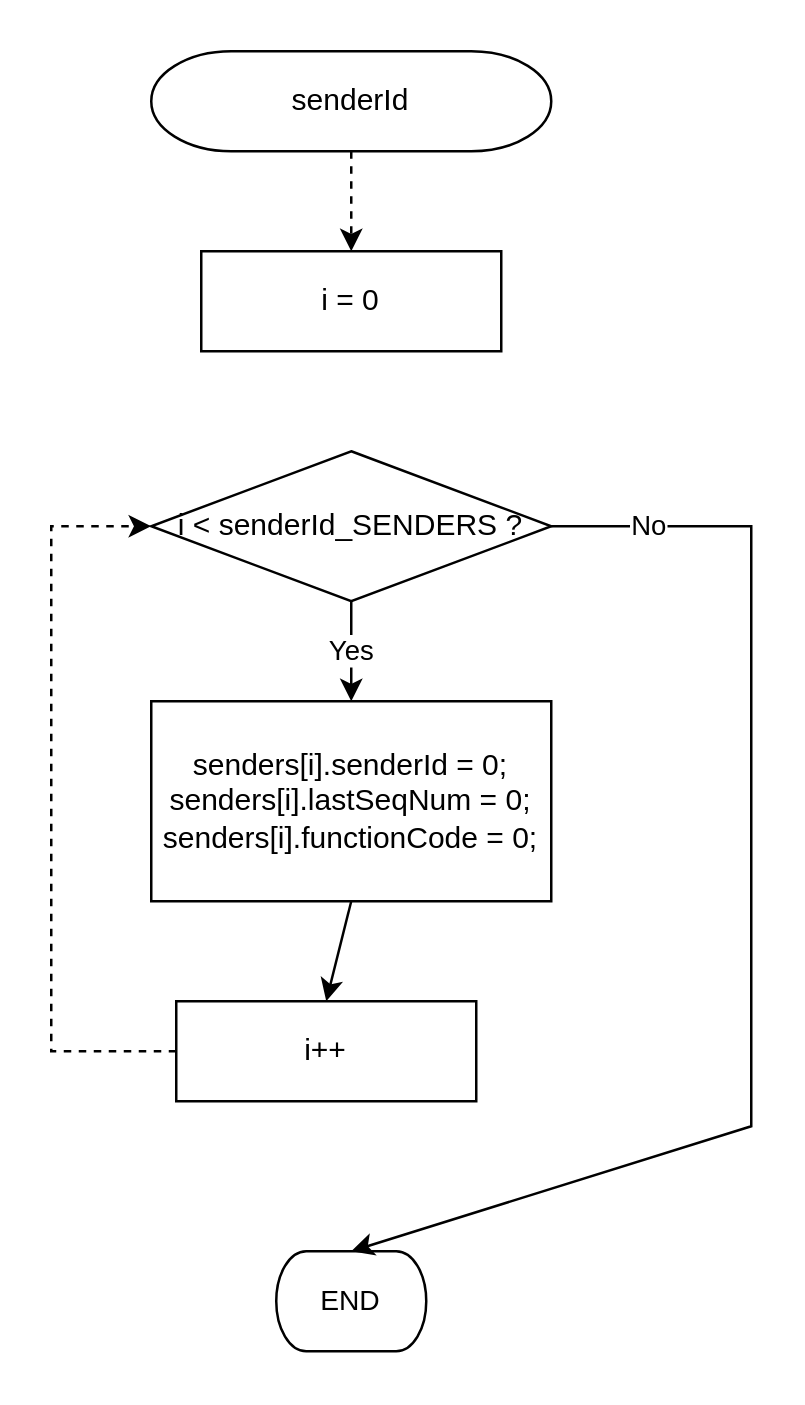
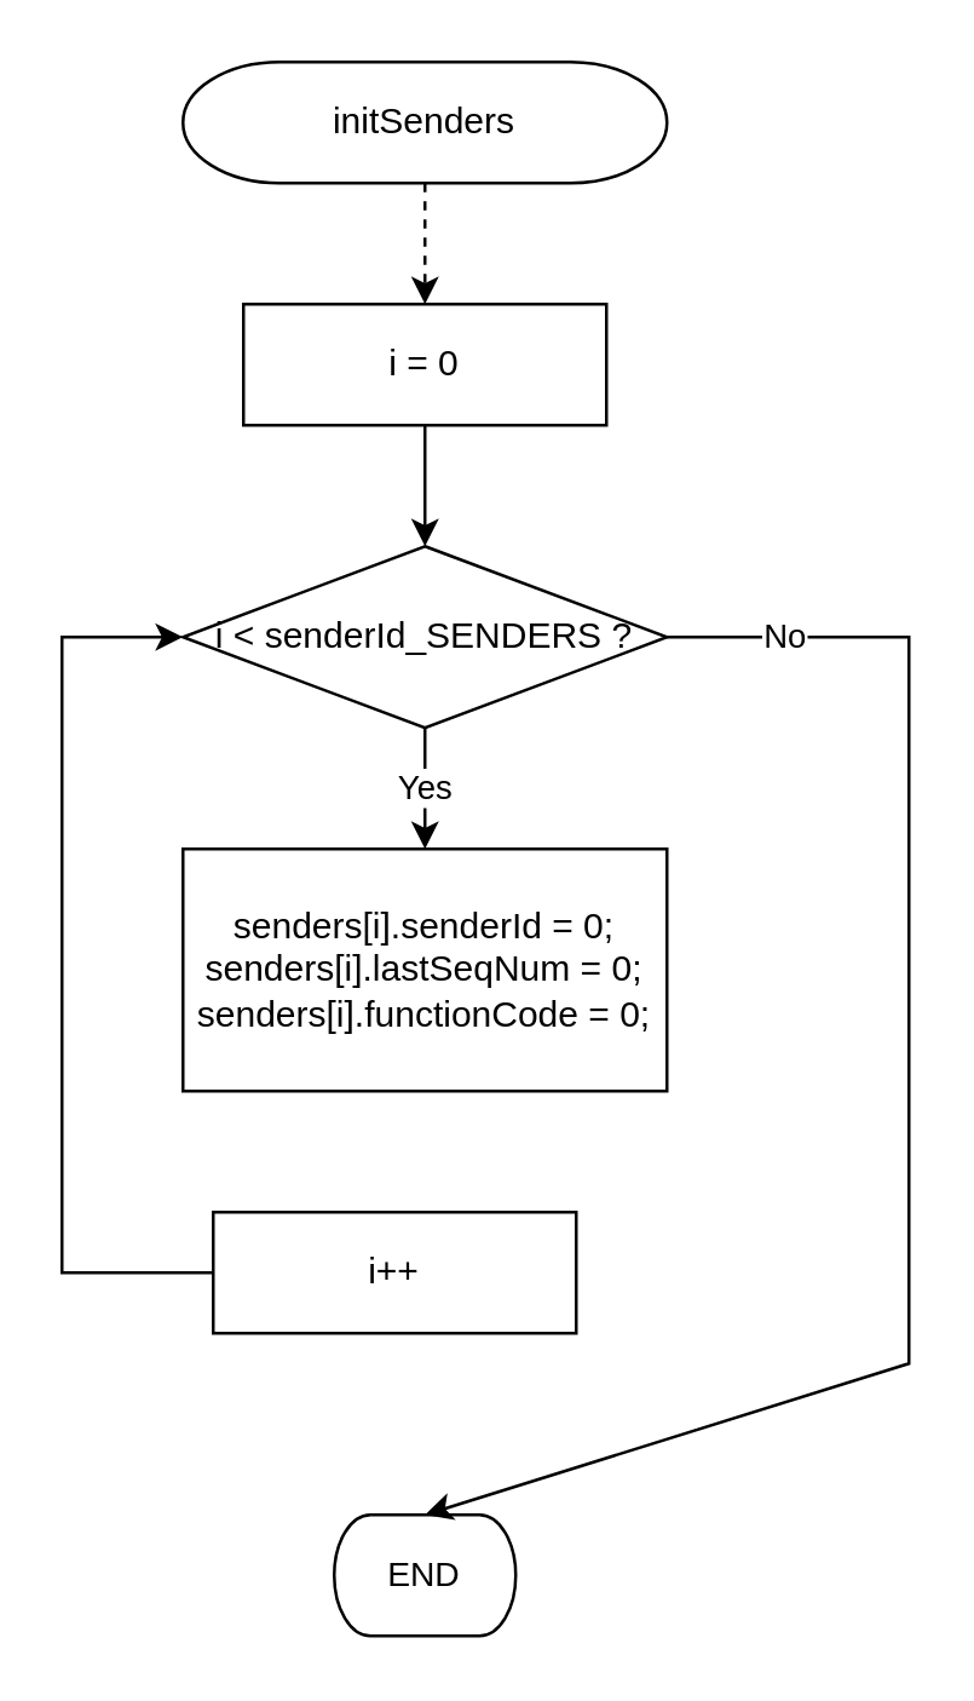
  <mxCell id="0" />
  <mxCell id="1" parent="0" />
- <mxCell id="2" value="&lt;div style=&quot;&quot;&gt;&lt;font style=&quot;direction: ltr; line-height: 120%; opacity: 1;&quot;&gt;senderId&lt;br&gt;&lt;/font&gt;&lt;/div&gt;" style="verticalAlign=middle;align=center;overflow=width;vsdxID=2;fillColor=#FFFFFF;gradientColor=none;shape=stencil(tVLLDsIgEPwajiQIMfFe638Qu22JCM2Ctv69kK0Rm9qDibeZndkXC1NV6PUATIoQ0V9gNE3smToyKY3rAU1MiKmaqar1CB36m2uIDzo7M7r6e64wUZ4UOUWKB9GdIH4irzWu8B42vRrPScNFXZzN+5mvl3qJXE8mcPRRR+Pdh2Y1dsBTE95a3c0TkBRGgKEIb6wg1/r+ssCXd/vLCgm8z9caa+n6pb48dwrRV1H1Ew==);strokeColor=#000000;spacingTop=-1;spacingBottom=-1;spacingLeft=-1;spacingRight=-1;points=[[0.5,1,0],[0.5,0,0],[0,0.5,0],[1,0.5,0]];labelBackgroundColor=none;rounded=0;html=1;whiteSpace=wrap;strokeWidth=1;fontStyle=0" parent="1" vertex="1"><mxGeometry x="60" y="20" width="160" height="40" as="geometry" /></mxCell>
+ <mxCell id="2" value="&lt;div style=&quot;&quot;&gt;&lt;font style=&quot;direction: ltr; line-height: 120%; opacity: 1;&quot;&gt;initSenders&lt;br&gt;&lt;/font&gt;&lt;/div&gt;" style="verticalAlign=middle;align=center;overflow=width;vsdxID=2;fillColor=#FFFFFF;gradientColor=none;shape=stencil(tVLLDsIgEPwajiQIMfFe638Qu22JCM2Ctv69kK0Rm9qDibeZndkXC1NV6PUATIoQ0V9gNE3smToyKY3rAU1MiKmaqar1CB36m2uIDzo7M7r6e64wUZ4UOUWKB9GdIH4irzWu8B42vRrPScNFXZzN+5mvl3qJXE8mcPRRR+Pdh2Y1dsBTE95a3c0TkBRGgKEIb6wg1/r+ssCXd/vLCgm8z9caa+n6pb48dwrRV1H1Ew==);strokeColor=#000000;spacingTop=-1;spacingBottom=-1;spacingLeft=-1;spacingRight=-1;points=[[0.5,1,0],[0.5,0,0],[0,0.5,0],[1,0.5,0]];labelBackgroundColor=none;rounded=0;html=1;whiteSpace=wrap;strokeWidth=1;fontStyle=0" parent="1" vertex="1"><mxGeometry x="60" y="20" width="160" height="40" as="geometry" /></mxCell>
  <mxCell id="3" value="i = 0" style="rounded=0;whiteSpace=wrap;html=1;strokeWidth=1;fontStyle=0;fillColor=#FFFFFF;strokeColor=#000000;" parent="1" vertex="1"><mxGeometry x="80" y="100" width="120" height="40" as="geometry" /></mxCell>
  <mxCell id="4" value="i &lt; senderId_SENDERS ?" style="rhombus;whiteSpace=wrap;html=1;fillColor=#FFFFFF;strokeColor=#000000;strokeWidth=1;fontStyle=0;" parent="1" vertex="1"><mxGeometry x="60" y="180" width="160" height="60" as="geometry" /></mxCell>
  <mxCell id="5" value="senders[i].senderId = 0;&#10;senders[i].lastSeqNum = 0;&#10;senders[i].functionCode = 0;" style="rounded=0;whiteSpace=wrap;html=1;strokeWidth=1;fontStyle=0;fillColor=#FFFFFF;strokeColor=#000000;" parent="1" vertex="1"><mxGeometry x="60" y="280" width="160" height="80" as="geometry" /></mxCell>
  <mxCell id="6" value="i++" style="rounded=0;whiteSpace=wrap;html=1;strokeWidth=1;fontStyle=0;fillColor=#FFFFFF;strokeColor=#000000;" parent="1" vertex="1"><mxGeometry x="70" y="400" width="120" height="40" as="geometry" /></mxCell>
  <mxCell id="7" value="&lt;div style=&quot;font-size: 1px&quot;&gt;&lt;font style=&quot;font-size:11.29px;font-family:Arial;color:#000000;direction:ltr;letter-spacing:0px;line-height:120%;opacity:1&quot;&gt;END&lt;br&gt;&lt;/font&gt;&lt;/div&gt;" style="verticalAlign=middle;align=center;overflow=width;vsdxID=77;fillColor=#FFFFFF;gradientColor=none;shape=stencil(tVLLDsIgEPwajiQIMfFe638Qu22JCM2Ctv69kK0Rm9qDibeZndkXC1NV6PUATIoQ0V9gNE3smToyKY3rAU1MiKmaqar1CB36m2uIDzo7M7r6e64wUZ4UOUWKB9GdIH4irzWu8B42vRrPScNFXZzN+5mvl3qJXE8mcPRRR+Pdh2Y1dsBTE95a3c0TkBRGgKEIb6wg1/r+ssCXd/vLCgm8z9caa+n6pb48dwrRV1H1Ew==);strokeColor=#000000;spacingTop=-1;spacingBottom=-1;spacingLeft=-1;spacingRight=-1;points=[[0.5,1,0],[0.5,0,0],[0,0.5,0],[1,0.5,0]];labelBackgroundColor=none;rounded=0;html=1;whiteSpace=wrap;strokeWidth=1;fontStyle=0" parent="1" vertex="1"><mxGeometry x="110" y="500" width="60" height="40" as="geometry" /></mxCell>
  <mxCell id="8" value="" style="endArrow=classic;html=1;rounded=0;exitX=0.5;exitY=1;exitDx=0;exitDy=0;exitPerimeter=0;entryX=0.5;entryY=0;entryDx=0;entryDy=0;dashed=1;" parent="1" source="2" target="3" edge="1"><mxGeometry width="50" height="50" relative="1" as="geometry"><mxPoint x="140" y="70" as="sourcePoint" /><mxPoint x="140" y="100" as="targetPoint" /></mxGeometry></mxCell>
+ <mxCell id="9" value="" style="endArrow=classic;html=1;rounded=0;exitX=0.5;exitY=1;exitDx=0;exitDy=0;entryX=0.5;entryY=0;entryDx=0;entryDy=0;" parent="1" source="3" target="4" edge="1"><mxGeometry width="50" height="50" relative="1" as="geometry"><mxPoint x="140" y="140" as="sourcePoint" /><mxPoint x="140" y="180" as="targetPoint" /></mxGeometry></mxCell>
  <mxCell id="10" value="Yes" style="endArrow=classic;html=1;rounded=0;exitX=0.5;exitY=1;exitDx=0;exitDy=0;entryX=0.5;entryY=0;entryDx=0;entryDy=0;" parent="1" source="4" target="5" edge="1"><mxGeometry width="50" height="50" relative="1" as="geometry"><mxPoint x="140" y="240" as="sourcePoint" /><mxPoint x="140" y="280" as="targetPoint" /></mxGeometry></mxCell>
  <mxCell id="11" value="No" style="endArrow=classic;html=1;rounded=0;exitX=1;exitY=0.5;exitDx=0;exitDy=0;entryX=0.5;entryY=0;entryDx=0;entryDy=0;" parent="1" source="4" target="7" edge="1"><mxGeometry x="-0.838" width="50" height="50" relative="1" as="geometry"><mxPoint x="200" y="210" as="sourcePoint" /><mxPoint x="140" y="480" as="targetPoint" /><Array as="points"><mxPoint x="300" y="210" /><mxPoint x="300" y="450" /></Array><mxPoint as="offset" /></mxGeometry></mxCell>
- <mxCell id="12" value="" style="endArrow=classic;html=1;rounded=0;exitX=0.5;exitY=1;exitDx=0;exitDy=0;entryX=0.5;entryY=0;entryDx=0;entryDy=0;" parent="1" source="5" target="6" edge="1"><mxGeometry width="50" height="50" relative="1" as="geometry"><mxPoint x="140" y="360" as="sourcePoint" /><mxPoint x="140" y="400" as="targetPoint" /></mxGeometry></mxCell>
- <mxCell id="13" value="" style="endArrow=classic;html=1;rounded=0;exitX=0;exitY=0.5;exitDx=0;exitDy=0;entryX=0;entryY=0.5;entryDx=0;entryDy=0;dashed=1;" parent="1" source="6" target="4" edge="1"><mxGeometry width="50" height="50" relative="1" as="geometry"><mxPoint x="80" y="420" as="sourcePoint" /><mxPoint x="80" y="210" as="targetPoint" /><Array as="points"><mxPoint x="20" y="420" /><mxPoint x="20" y="210" /></Array></mxGeometry></mxCell>
+ <mxCell id="13" value="" style="endArrow=classic;html=1;rounded=0;exitX=0;exitY=0.5;exitDx=0;exitDy=0;entryX=0;entryY=0.5;entryDx=0;entryDy=0;" parent="1" source="6" target="4" edge="1"><mxGeometry width="50" height="50" relative="1" as="geometry"><mxPoint x="80" y="420" as="sourcePoint" /><mxPoint x="80" y="210" as="targetPoint" /><Array as="points"><mxPoint x="20" y="420" /><mxPoint x="20" y="210" /></Array></mxGeometry></mxCell>
